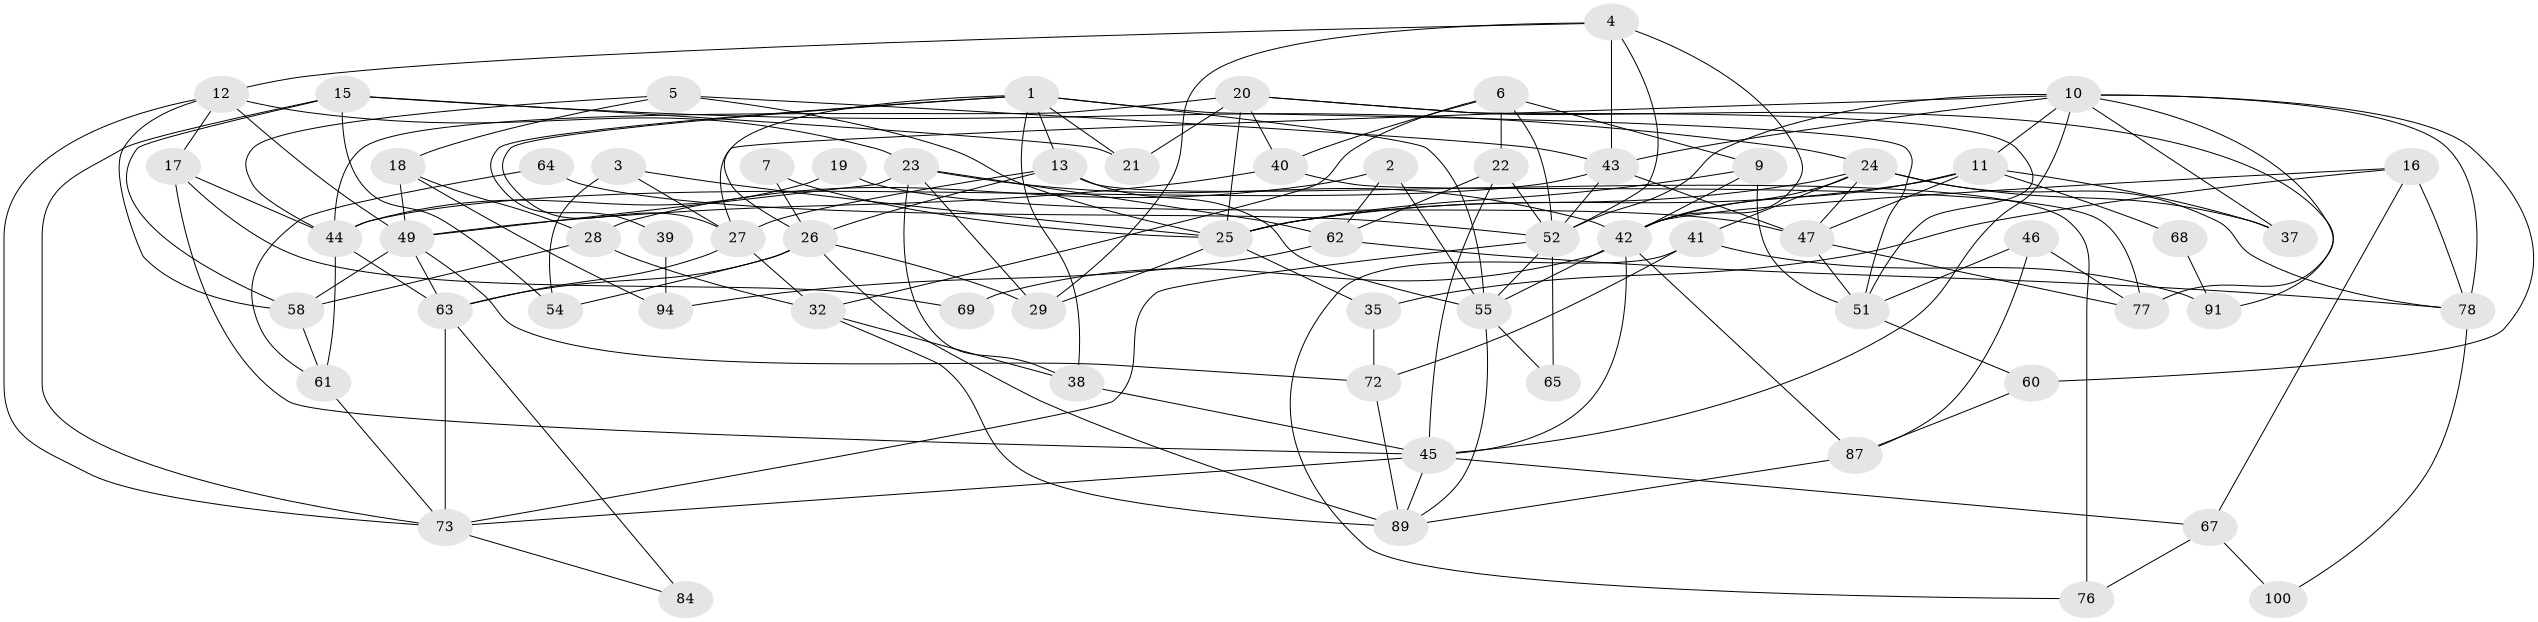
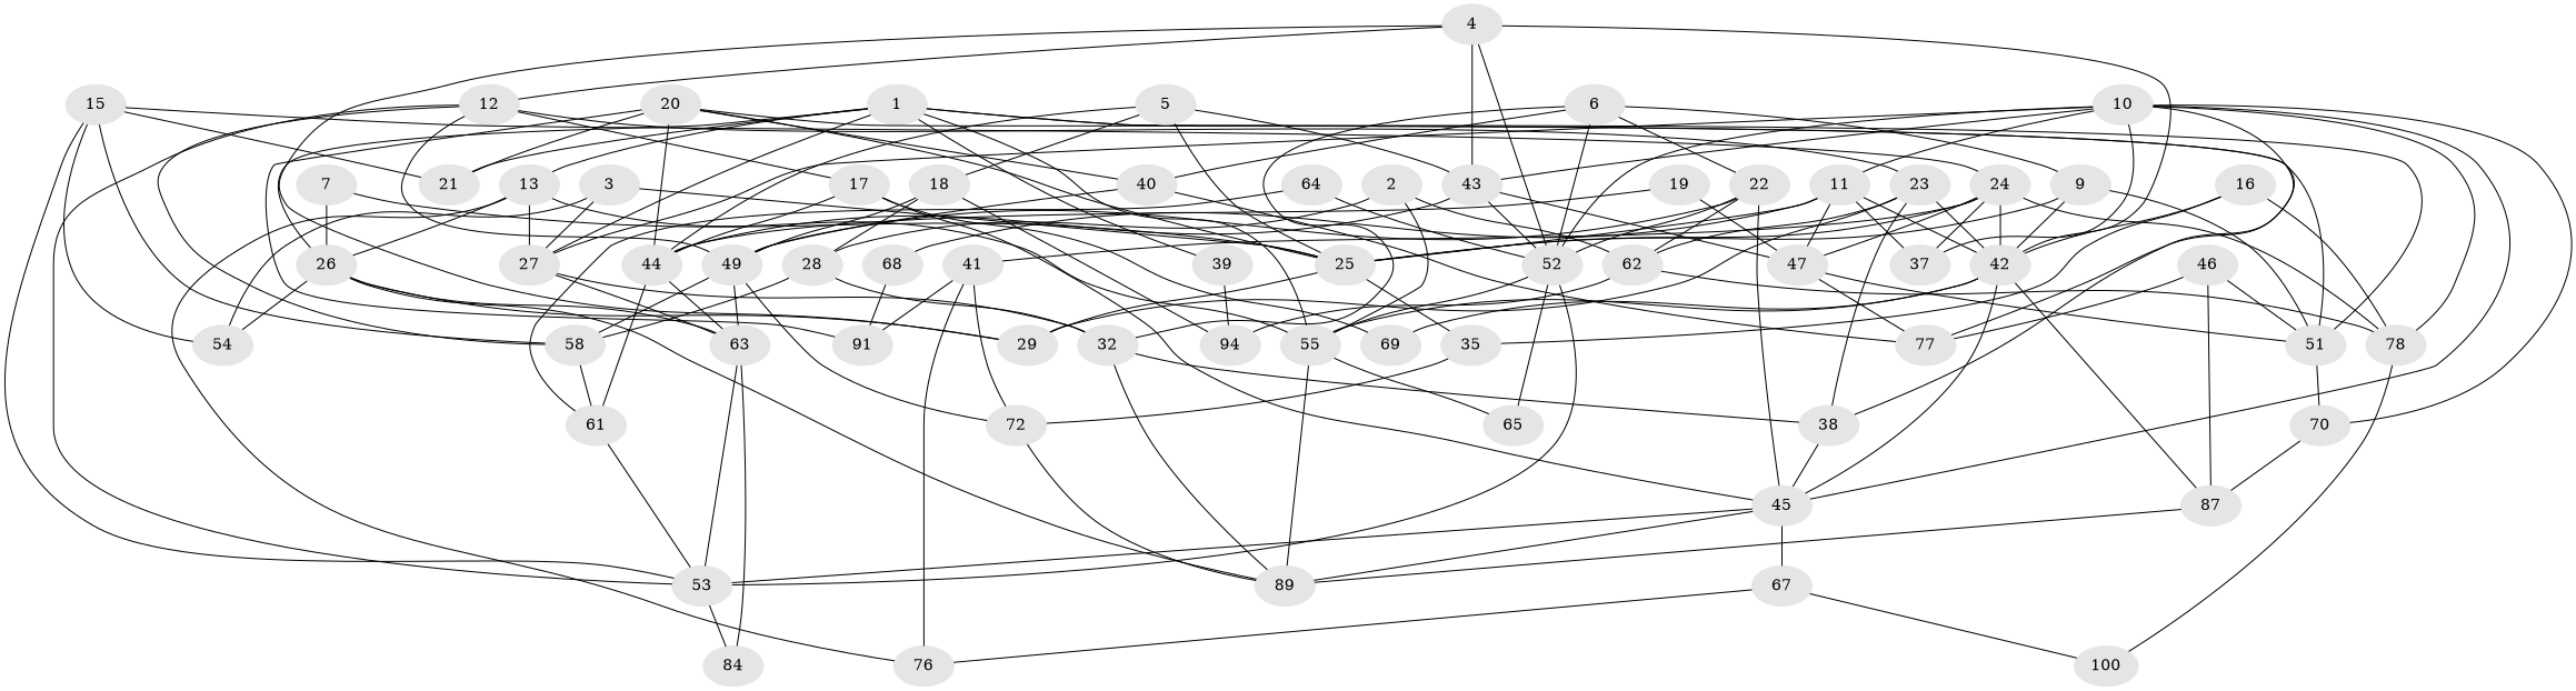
  graph {
    node [color=gray90 style=filled]
    1 [super="+8"]
    13 [super="+33"]
    21 [super="+71"]
    26 [super="+97"]
    27 [super="+80"]
    38
    39
    51 [super="+92"]
    55 [super="+85"]
    76
    54
    29
    63 [super="+90"]
    89
    32 [super="+81"]
    45 [super="+86"]
    94
-   70 [label=60]
+   70
    65
    2 [super="+34"]
    28
    62
    58 [super="+64"]
    78
    25 [super="+31"]
    35 [super="+66"]
    3
    12 [super="+36"]
    17
    23
    49 [super="+56"]
-   73 [super="+95"]
+   73 [super="+95" label=53]
    4
    42 [super="+82"]
    43 [super="+88"]
    52 [super="+75"]
    69
    87 [super="+93"]
    44 [super="+79"]
    47 [super="+83"]
    5 [super="+53"]
    18 [super="+98"]
    61
    9 [super="+30"]
    6
    22 [super="+60"]
    40
    77
    7
    10 [super="+96"]
    11 [super="+50"]
    37
    68
    67
    100
    41 [super="+48"]
    91
    72
    84
    n60 [label=64]
    15 [super="+59"]
    24 [super="+57"]
    16
    19 [super="+74"]
    20 [super="+99"]
    46
    1 -- 13
    1 -- 21
    1 -- 26
    1 -- 27
    1 -- 38
    1 -- 39
    1 -- 51
    1 -- 55
    13 -- 26
    13 -- 27 [weight=2]
    13 -- 55
    13 -- 76
    26 -- 54
    26 -- 29
    26 -- 63
    26 -- 89
    27 -- 63
    27 -- 32
    38 -- 45
    39 -- 94
    51 -- 70
    55 -- 89
    55 -- 65
    63 -- 73
    63 -- 84
    32 -- 38
    32 -- 89
    45 -- 89
    45 -- 73
    45 -- 67
    70 -- 87
    2 -- 55
    2 -- 28
    2 -- 62
    28 -- 32
    28 -- 58
    62 -- 94
    62 -- 78
    58 -- 61
    78 -- 100
    25 -- 29
    25 -- 35
    35 -- 72
    3 -- 27
    3 -- 54
    3 -- 25
    12 -- 58
    12 -- 17
    12 -- 23
    12 -- 49
    12 -- 73
    17 -- 45
    17 -- 69
    17 -- 44
    23 -- 38
    23 -- 29
    23 -- 62
    23 -- 42
    49 -- 63
    49 -- 58
    49 -- 72
    73 -- 84
    4 -- 29
    4 -- 12
    4 -- 42
    4 -- 43
    4 -- 52
    42 -- 55
    42 -- 45
    42 -- 69
    42 -- 87
    43 -- 52
    43 -- 44 [weight=2]
    43 -- 47
    52 -- 55
    52 -- 65
    52 -- 73
    87 -- 89
    44 -- 63
    44 -- 61
    47 -- 51
    47 -- 77
    5 -- 25
    5 -- 43
    5 -- 44
    5 -- 18
    18 -- 94
    18 -- 28
    18 -- 49
    61 -- 73
    9 -- 51 [weight=2]
    9 -- 25
    9 -- 42
    6 -- 32
    6 -- 52
    6 -- 9
    6 -- 22
    6 -- 40
    22 -- 45
    22 -- 62
-   23 -- 49
+   22 -- 49
    22 -- 52
    40 -- 49
    40 -- 77
    7 -- 26
    7 -- 25
    10 -- 27
    10 -- 45 [weight=2]
    10 -- 70
    10 -- 78
    10 -- 43
    10 -- 52
    10 -- 77
    10 -- 11
    10 -- 37
    11 -- 25
    11 -- 42
    11 -- 47
    11 -- 37
    11 -- 68
    68 -- 91
    67 -- 76
    67 -- 100
    41 -- 76
    41 -- 91
    41 -- 72
    72 -- 89
    n60 -- 52
    n60 -- 61
    15 -- 21
    15 -- 54
    15 -- 58
    15 -- 73
    15 -- 24
    24 -- 78
    24 -- 25
    24 -- 42
    24 -- 47
    24 -- 37
    24 -- 41
    16 -- 78
    16 -- 35
    16 -- 42
-   16 -- 67
    19 -- 44
    19 -- 47
    20 -- 21 [weight=2]
    20 -- 51
    20 -- 25
    20 -- 44
    20 -- 40
    20 -- 91
    46 -- 51
    46 -- 87
    46 -- 77
  }
